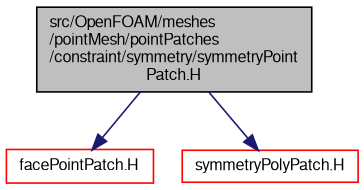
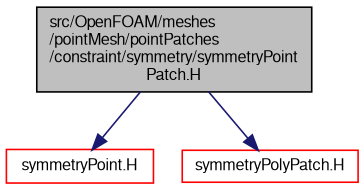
  digraph {
    node [color=red fontname=FreeSans fontsize=10 shape=record]
    edge [color=midnightblue fontname=FreeSans fontsize=10 labelfontname=FreeSans labelfontsize=10 style=solid]
    n1 [color=black fillcolor=grey75 fontcolor=black height=0.2 label="src/OpenFOAM/meshes\l/pointMesh/pointPatches\l/constraint/symmetry/symmetryPoint\lPatch.H" style=filled width=0.4]
-   n2 [height=0.2 label="facePointPatch.H" width=0.4]
+   n2 [height=0.2 label="symmetryPoint.H" width=0.4]
    n3 [height=0.2 label="symmetryPolyPatch.H" width=0.4]
    n1 -> n2
    n1 -> n3
  }
